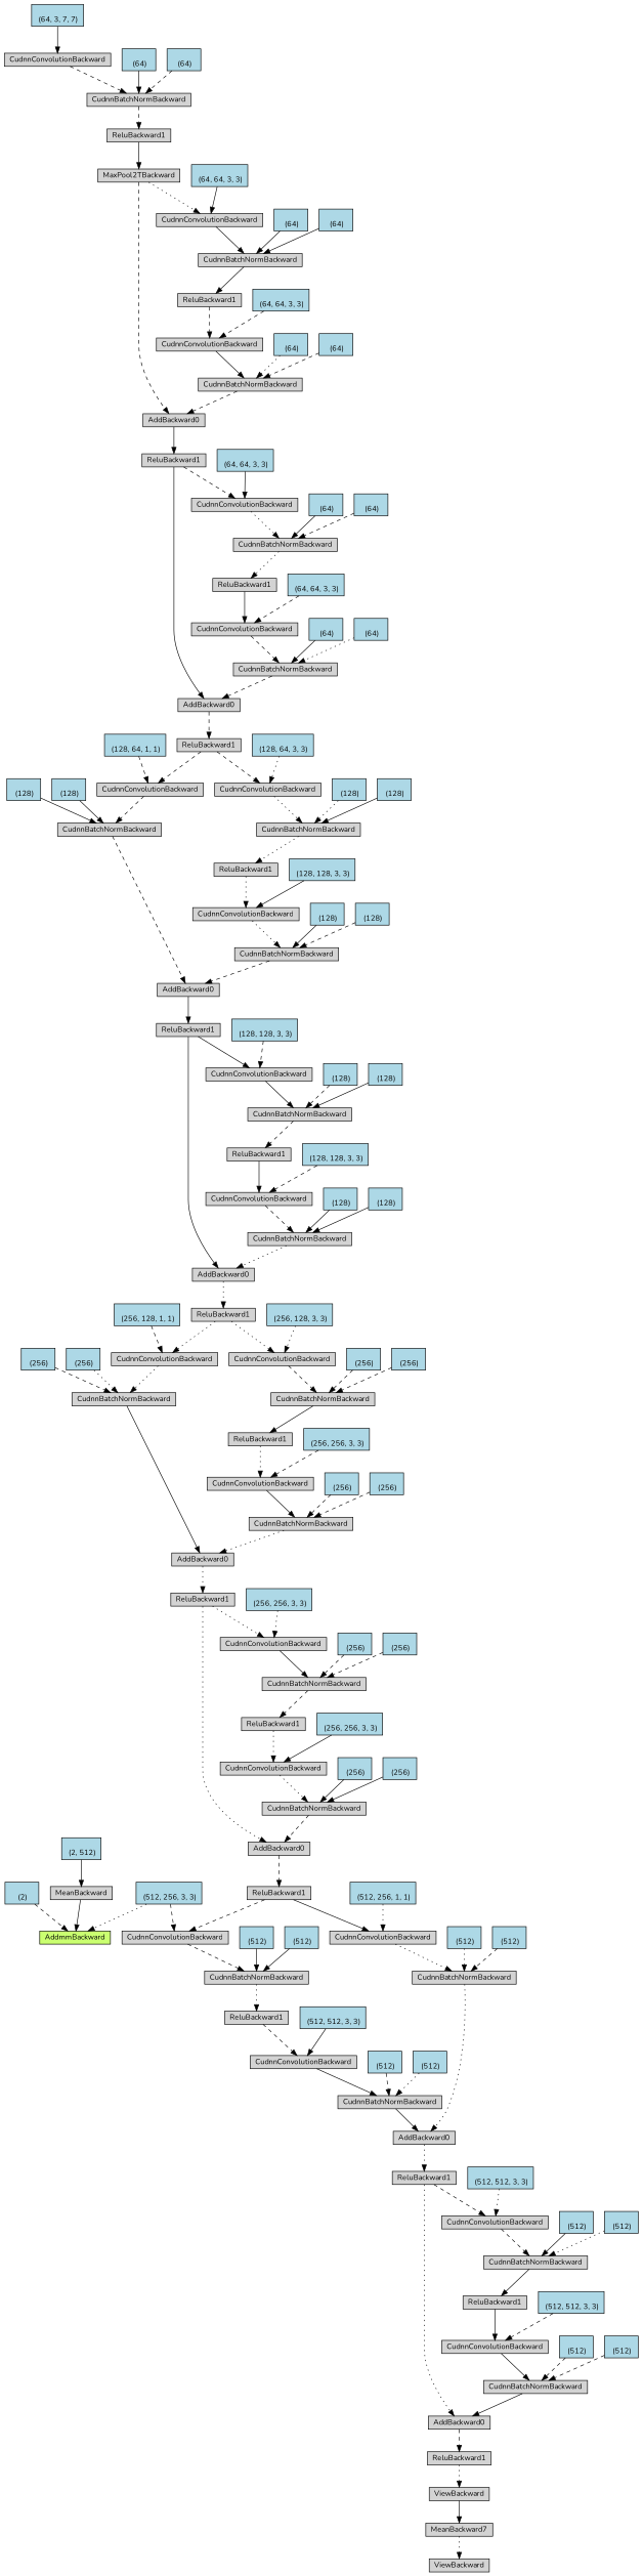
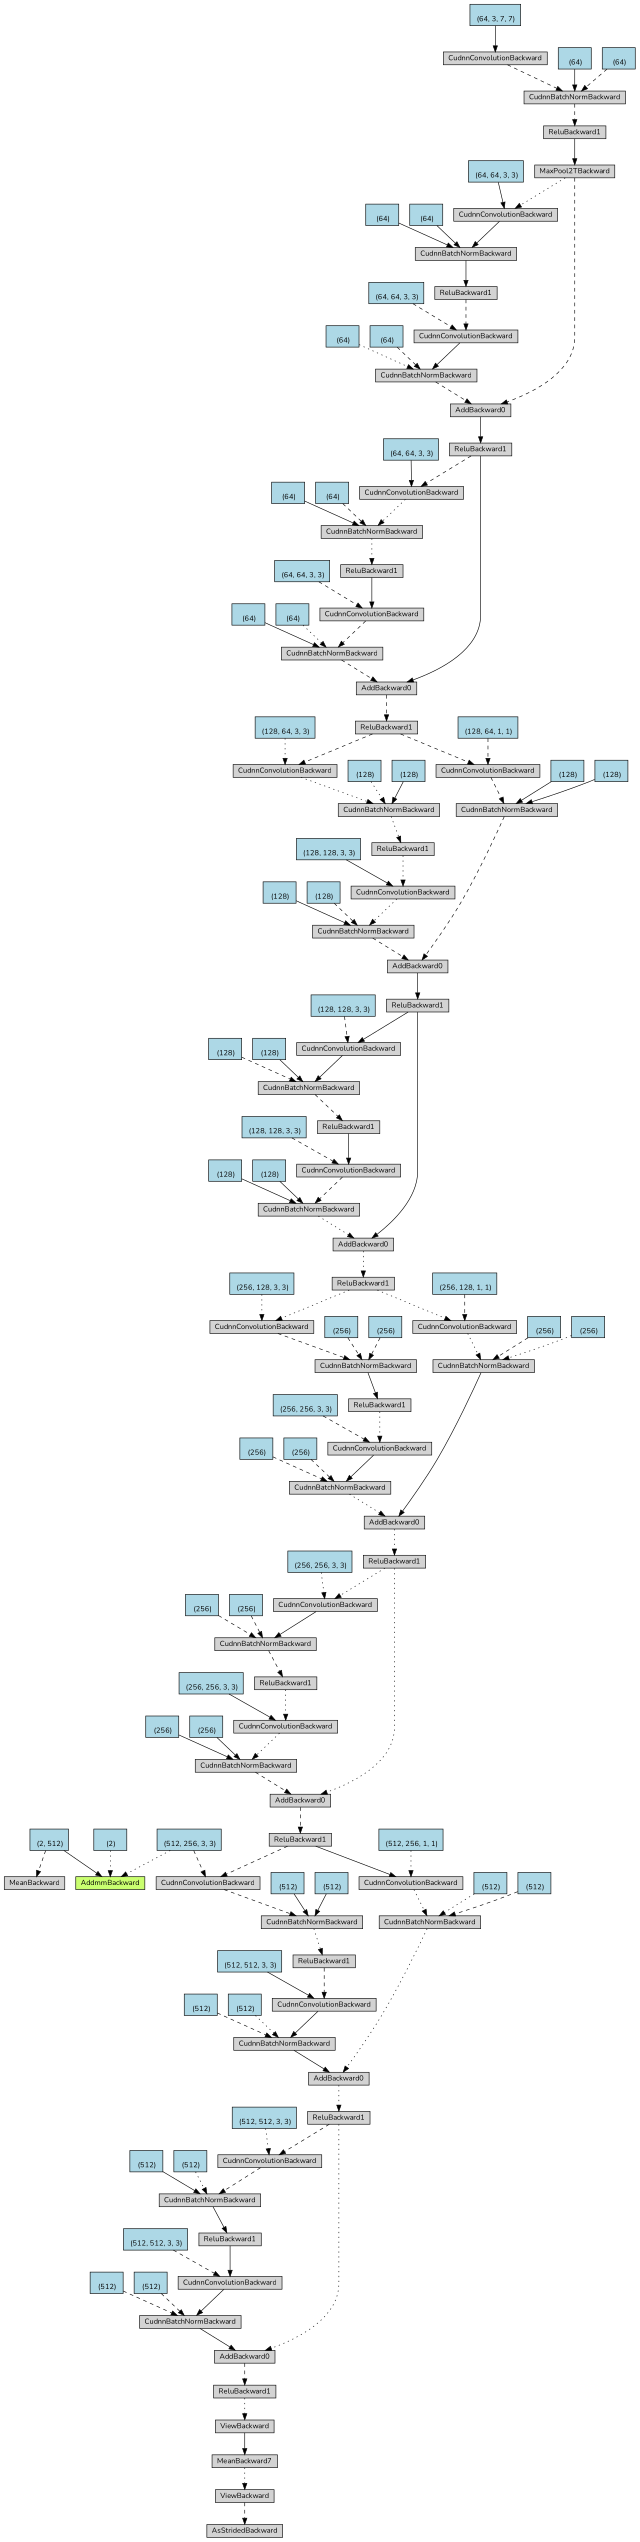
  digraph {
    fontname=Nunito
    node [align=left fontname=Nunito fontsize=12 ranksep=0.1 shape=box style=filled]
    edge [fontname=Nunito style=dashed]
    n1 [fillcolor=darkolivegreen1 height=0.2 label=AddmmBackward]
    n2 [fillcolor=lightblue height=0.2 label="\n (2)"]
+   n3 [height=0.2 label=AsStridedBackward]
    n4 [height=0.2 label=ViewBackward]
    n5 [height=0.2 label=MeanBackward7]
    n6 [height=0.2 label=ViewBackward]
    n7 [height=0.2 label=ReluBackward1]
    n8 [height=0.2 label=AddBackward0]
    n9 [height=0.2 label=CudnnBatchNormBackward]
    n10 [height=0.2 label=CudnnConvolutionBackward]
    n11 [height=0.2 label=ReluBackward1]
    n12 [height=0.2 label=CudnnBatchNormBackward]
    n13 [height=0.2 label=CudnnConvolutionBackward]
    n14 [height=0.2 label=ReluBackward1]
    n15 [height=0.2 label=AddBackward0]
    n16 [height=0.2 label=CudnnBatchNormBackward]
    n17 [height=0.2 label=CudnnConvolutionBackward]
    n18 [height=0.2 label=ReluBackward1]
    n19 [height=0.2 label=CudnnBatchNormBackward]
    n20 [height=0.2 label=CudnnConvolutionBackward]
    n21 [height=0.2 label=ReluBackward1]
    n22 [height=0.2 label=CudnnConvolutionBackward]
    n23 [height=0.2 label=CudnnBatchNormBackward]
    n24 [height=0.2 label=AddBackward0]
    n25 [height=0.2 label=CudnnBatchNormBackward]
    n26 [height=0.2 label=CudnnConvolutionBackward]
    n27 [height=0.2 label=ReluBackward1]
    n28 [height=0.2 label=CudnnBatchNormBackward]
    n29 [height=0.2 label=CudnnConvolutionBackward]
    n30 [height=0.2 label=ReluBackward1]
    n31 [height=0.2 label=AddBackward0]
    n32 [height=0.2 label=CudnnBatchNormBackward]
    n33 [height=0.2 label=CudnnConvolutionBackward]
    n34 [height=0.2 label=ReluBackward1]
    n35 [height=0.2 label=CudnnBatchNormBackward]
    n36 [height=0.2 label=CudnnConvolutionBackward]
    n37 [height=0.2 label=ReluBackward1]
    n38 [height=0.2 label=CudnnConvolutionBackward]
    n39 [height=0.2 label=CudnnBatchNormBackward]
    n40 [height=0.2 label=AddBackward0]
    n41 [height=0.2 label=CudnnBatchNormBackward]
    n42 [height=0.2 label=CudnnConvolutionBackward]
    n43 [height=0.2 label=ReluBackward1]
    n44 [height=0.2 label=CudnnBatchNormBackward]
    n45 [height=0.2 label=CudnnConvolutionBackward]
    n46 [height=0.2 label=ReluBackward1]
    n47 [height=0.2 label=AddBackward0]
    n48 [height=0.2 label=CudnnBatchNormBackward]
    n49 [height=0.2 label=CudnnConvolutionBackward]
    n50 [height=0.2 label=ReluBackward1]
    n51 [height=0.2 label=CudnnBatchNormBackward]
    n52 [height=0.2 label=CudnnConvolutionBackward]
    n53 [height=0.2 label=ReluBackward1]
    n54 [height=0.2 label=CudnnConvolutionBackward]
    n55 [height=0.2 label=CudnnBatchNormBackward]
    n56 [height=0.2 label=AddBackward0]
    n57 [height=0.2 label=CudnnBatchNormBackward]
    n58 [height=0.2 label=CudnnConvolutionBackward]
    n59 [height=0.2 label=ReluBackward1]
    n60 [height=0.2 label=CudnnBatchNormBackward]
    n61 [height=0.2 label=CudnnConvolutionBackward]
    n62 [height=0.2 label=ReluBackward1]
    n63 [height=0.2 label=AddBackward0]
    n64 [height=0.2 label=CudnnBatchNormBackward]
    n65 [height=0.2 label=CudnnConvolutionBackward]
    n66 [height=0.2 label=ReluBackward1]
    n67 [height=0.2 label=CudnnBatchNormBackward]
    n68 [height=0.2 label=CudnnConvolutionBackward]
    n69 [height=0.2 label=MaxPool2TBackward]
    n70 [height=0.2 label=ReluBackward1]
    n71 [height=0.2 label=CudnnBatchNormBackward]
    n72 [height=0.2 label=CudnnConvolutionBackward]
    n73 [fillcolor=lightblue height=0.2 label="\n (64, 3, 7, 7)"]
    n74 [fillcolor=lightblue height=0.2 label="\n (64)"]
    n75 [fillcolor=lightblue height=0.2 label="\n (64)"]
    n76 [fillcolor=lightblue height=0.2 label="\n (64, 64, 3, 3)"]
    n77 [fillcolor=lightblue height=0.2 label="\n (64)"]
    n78 [fillcolor=lightblue height=0.2 label="\n (64)"]
    n79 [fillcolor=lightblue height=0.2 label="\n (64, 64, 3, 3)"]
    n80 [fillcolor=lightblue height=0.2 label="\n (64)"]
    n81 [fillcolor=lightblue height=0.2 label="\n (64)"]
    n82 [fillcolor=lightblue height=0.2 label="\n (64, 64, 3, 3)"]
    n83 [fillcolor=lightblue height=0.2 label="\n (64)"]
    n84 [fillcolor=lightblue height=0.2 label="\n (64)"]
    n85 [fillcolor=lightblue height=0.2 label="\n (64, 64, 3, 3)"]
    n86 [fillcolor=lightblue height=0.2 label="\n (64)"]
    n87 [fillcolor=lightblue height=0.2 label="\n (64)"]
    n88 [fillcolor=lightblue height=0.2 label="\n (128, 64, 3, 3)"]
    n89 [fillcolor=lightblue height=0.2 label="\n (128)"]
    n90 [fillcolor=lightblue height=0.2 label="\n (128)"]
    n91 [fillcolor=lightblue height=0.2 label="\n (128, 128, 3, 3)"]
    n92 [fillcolor=lightblue height=0.2 label="\n (128)"]
    n93 [fillcolor=lightblue height=0.2 label="\n (128)"]
    n94 [fillcolor=lightblue height=0.2 label="\n (128, 64, 1, 1)"]
    n95 [fillcolor=lightblue height=0.2 label="\n (128)"]
    n96 [fillcolor=lightblue height=0.2 label="\n (128)"]
    n97 [fillcolor=lightblue height=0.2 label="\n (128, 128, 3, 3)"]
    n98 [fillcolor=lightblue height=0.2 label="\n (128)"]
    n99 [fillcolor=lightblue height=0.2 label="\n (128)"]
    n100 [fillcolor=lightblue height=0.2 label="\n (128, 128, 3, 3)"]
    n101 [fillcolor=lightblue height=0.2 label="\n (128)"]
    n102 [fillcolor=lightblue height=0.2 label="\n (128)"]
    n103 [fillcolor=lightblue height=0.2 label="\n (256, 128, 3, 3)"]
    n104 [fillcolor=lightblue height=0.2 label="\n (256)"]
    n105 [fillcolor=lightblue height=0.2 label="\n (256)"]
    n106 [fillcolor=lightblue height=0.2 label="\n (256, 256, 3, 3)"]
    n107 [fillcolor=lightblue height=0.2 label="\n (256)"]
    n108 [fillcolor=lightblue height=0.2 label="\n (256)"]
    n109 [fillcolor=lightblue height=0.2 label="\n (256, 128, 1, 1)"]
    n110 [fillcolor=lightblue height=0.2 label="\n (256)"]
    n111 [fillcolor=lightblue height=0.2 label="\n (256)"]
    n112 [fillcolor=lightblue height=0.2 label="\n (256, 256, 3, 3)"]
    n113 [fillcolor=lightblue height=0.2 label="\n (256)"]
    n114 [fillcolor=lightblue height=0.2 label="\n (256)"]
    n115 [fillcolor=lightblue height=0.2 label="\n (256, 256, 3, 3)"]
    n116 [fillcolor=lightblue height=0.2 label="\n (256)"]
    n117 [fillcolor=lightblue height=0.2 label="\n (256)"]
    n118 [fillcolor=lightblue height=0.2 label="\n (512, 256, 3, 3)"]
    n119 [fillcolor=lightblue height=0.2 label="\n (512)"]
    n120 [fillcolor=lightblue height=0.2 label="\n (512)"]
    n121 [fillcolor=lightblue height=0.2 label="\n (512, 512, 3, 3)"]
    n122 [fillcolor=lightblue height=0.2 label="\n (512)"]
    n123 [fillcolor=lightblue height=0.2 label="\n (512)"]
    n124 [fillcolor=lightblue height=0.2 label="\n (512, 256, 1, 1)"]
    n125 [fillcolor=lightblue height=0.2 label="\n (512)"]
    n126 [fillcolor=lightblue height=0.2 label="\n (512)"]
    n127 [fillcolor=lightblue height=0.2 label="\n (512, 512, 3, 3)"]
    n128 [fillcolor=lightblue height=0.2 label="\n (512)"]
    n129 [fillcolor=lightblue height=0.2 label="\n (512)"]
    n130 [fillcolor=lightblue height=0.2 label="\n (512, 512, 3, 3)"]
    n131 [fillcolor=lightblue height=0.2 label="\n (512)"]
    n132 [fillcolor=lightblue height=0.2 label="\n (512)"]
    n133 [height=0.2 label=MeanBackward]
    n134 [fillcolor=lightblue height=0.2 label="\n (2, 512)"]
-   n2 -> n1
+   n2 -> n1 [style=dotted]
+   n4 -> n3
    n5 -> n4 [style=dotted]
    n6 -> n5 [style=solid]
    n7 -> n6 [style=dotted]
    n8 -> n7
    n9 -> n8 [style=solid]
    n10 -> n9 [style=solid]
    n11 -> n10 [style=solid]
    n12 -> n11 [style=solid]
    n13 -> n12
    n14 -> n8 [style=dotted]
    n14 -> n13
    n15 -> n14 [style=dotted]
    n16 -> n15 [style=solid]
    n17 -> n16 [style=solid]
    n18 -> n17
    n19 -> n18 [style=dotted]
    n20 -> n19
    n21 -> n20
    n21 -> n22 [style=solid]
    n22 -> n23 [style=dotted]
    n23 -> n15 [style=dotted]
    n24 -> n21
    n25 -> n24
    n26 -> n25 [style=dotted]
    n27 -> n26 [style=dotted]
    n28 -> n27
    n29 -> n28 [style=solid]
    n30 -> n24 [style=dotted]
    n30 -> n29 [style=dotted]
    n31 -> n30 [style=dotted]
    n32 -> n31 [style=dotted]
    n33 -> n32 [style=solid]
    n34 -> n33 [style=dotted]
    n35 -> n34 [style=solid]
    n36 -> n35
    n37 -> n36 [style=dotted]
    n37 -> n38 [style=dotted]
    n38 -> n39 [style=dotted]
    n39 -> n31 [style=solid]
    n40 -> n37 [style=dotted]
    n41 -> n40 [style=dotted]
    n42 -> n41
    n43 -> n42 [style=solid]
    n44 -> n43
    n45 -> n44 [style=solid]
    n46 -> n40 [style=solid]
    n46 -> n45 [style=solid]
    n47 -> n46 [style=solid]
    n48 -> n47
    n49 -> n48 [style=dotted]
    n50 -> n49 [style=dotted]
    n51 -> n50 [style=dotted]
    n52 -> n51 [style=dotted]
    n53 -> n52
    n53 -> n54
    n54 -> n55
    n55 -> n47
    n56 -> n53
    n57 -> n56
    n58 -> n57
    n59 -> n58 [style=solid]
    n60 -> n59 [style=dotted]
    n61 -> n60 [style=dotted]
    n62 -> n56 [style=solid]
    n62 -> n61
    n63 -> n62 [style=solid]
    n64 -> n63
    n65 -> n64 [style=solid]
    n66 -> n65
    n67 -> n66 [style=solid]
    n68 -> n67 [style=solid]
    n69 -> n63
    n69 -> n68 [style=dotted]
    n70 -> n69 [style=solid]
    n71 -> n70
    n72 -> n71
    n73 -> n72 [style=solid]
    n74 -> n71 [style=solid]
    n75 -> n71
    n76 -> n68 [style=solid]
    n77 -> n67 [style=solid]
    n78 -> n67 [style=solid]
    n79 -> n65
    n80 -> n64 [style=dotted]
    n81 -> n64
    n82 -> n61 [style=solid]
    n83 -> n60 [style=solid]
    n84 -> n60
    n85 -> n58
    n86 -> n57 [style=solid]
    n87 -> n57 [style=dotted]
    n88 -> n52 [style=dotted]
    n89 -> n51 [style=dotted]
    n90 -> n51 [style=solid]
    n91 -> n49 [style=solid]
    n92 -> n48 [style=solid]
    n93 -> n48
    n94 -> n54
    n95 -> n55 [style=solid]
    n96 -> n55 [style=solid]
    n97 -> n45
    n98 -> n44
    n99 -> n44 [style=solid]
    n100 -> n42
    n101 -> n41 [style=solid]
    n102 -> n41 [style=solid]
    n103 -> n36 [style=dotted]
    n104 -> n35
    n105 -> n35
    n106 -> n33
    n107 -> n32
    n108 -> n32
    n109 -> n38
    n110 -> n39
    n111 -> n39 [style=dotted]
    n112 -> n29 [style=dotted]
    n113 -> n28
    n114 -> n28
    n115 -> n26 [style=solid]
    n116 -> n25 [style=solid]
    n117 -> n25 [style=solid]
    n118 -> n1 [style=dotted]
    n118 -> n20
    n119 -> n19 [style=solid]
    n120 -> n19 [style=solid]
    n121 -> n17 [style=solid]
    n122 -> n16
    n123 -> n16 [style=dotted]
    n124 -> n22 [style=dotted]
    n125 -> n23 [style=dotted]
    n126 -> n23
    n127 -> n13 [style=dotted]
    n128 -> n12 [style=solid]
    n129 -> n12 [style=dotted]
    n130 -> n10
    n131 -> n9
    n132 -> n9
-   n133 -> n1 [style=solid]
-   n134 -> n133 [style=solid]
+   n134 -> n1 [style=solid]
+   n134 -> n133
  }
